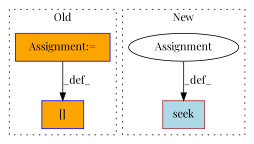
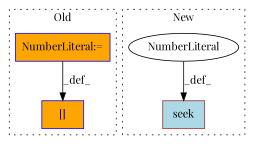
  digraph {
    fontname="Playfair Display"
    node [color=blue fillcolor=orange fontname="Playfair Display" l=1 shape=box style=filled]
    edge [fontname="Playfair Display"]
    n1 [a=2 l="6,1" label="[]" s="24876,24885"]
-   n2 [a=7 label="Assignment:=" s=24886]
+   n2 [a=7 label="NumberLiteral:=" s=24886]
    n3 [a=32 color=brown fillcolor=lightblue l="5,1" label=seek s="25306,25312"]
-   n4 [a=34 color=black fillcolor=white label=Assignment s=25311 shape=ellipse]
+   n4 [a=34 color=black fillcolor=white label=NumberLiteral s=25311 shape=ellipse]
    subgraph cluster_1 {
      label=Old
      style=dotted
      n1
      n2
    }
    subgraph cluster_2 {
      label=New
      style=dotted
      n3
      n4
    }
    n2 -> n1 [label=_def_]
    n4 -> n3 [label=_def_]
  }
